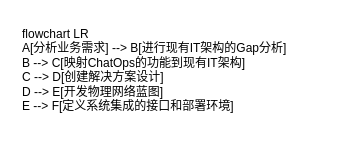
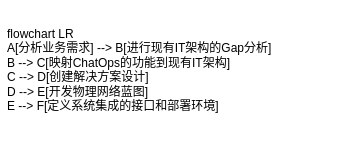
  <mxCell id="0" />
  <mxCell id="1" parent="0" />
- <mxCell id="2" value="flowchart LR&#10;A[分析业务需求] --&gt; B[进行现有IT架构的Gap分析]&#10;B --&gt; C[映射ChatOps的功能到现有IT架构]&#10;C --&gt; D[创建解决方案设计]&#10;D --&gt; E[开发物理网络蓝图]&#10;E --&gt; F[定义系统集成的接口和部署环境]" style="text;whiteSpace=wrap;html=1;" vertex="1" parent="1"><mxGeometry x="20" y="20" width="300" height="110" as="geometry" /></mxCell>
+ <mxCell id="2" value="flowchart LR&#10;A[分析业务需求] --&gt; B[进行现有IT架构的Gap分析]&#10;B --&gt; C[映射ChatOps的功能到现有IT架构]&#10;C --&gt; D[创建解决方案设计]&#10;D --&gt; E[开发物理网络蓝图]&#10;E --&gt; F[定义系统集成的接口和部署环境]" style="text;whiteSpace=wrap;html=1;" vertex="1" parent="1"><mxGeometry x="5" y="20" width="300" height="110" as="geometry" /></mxCell>
